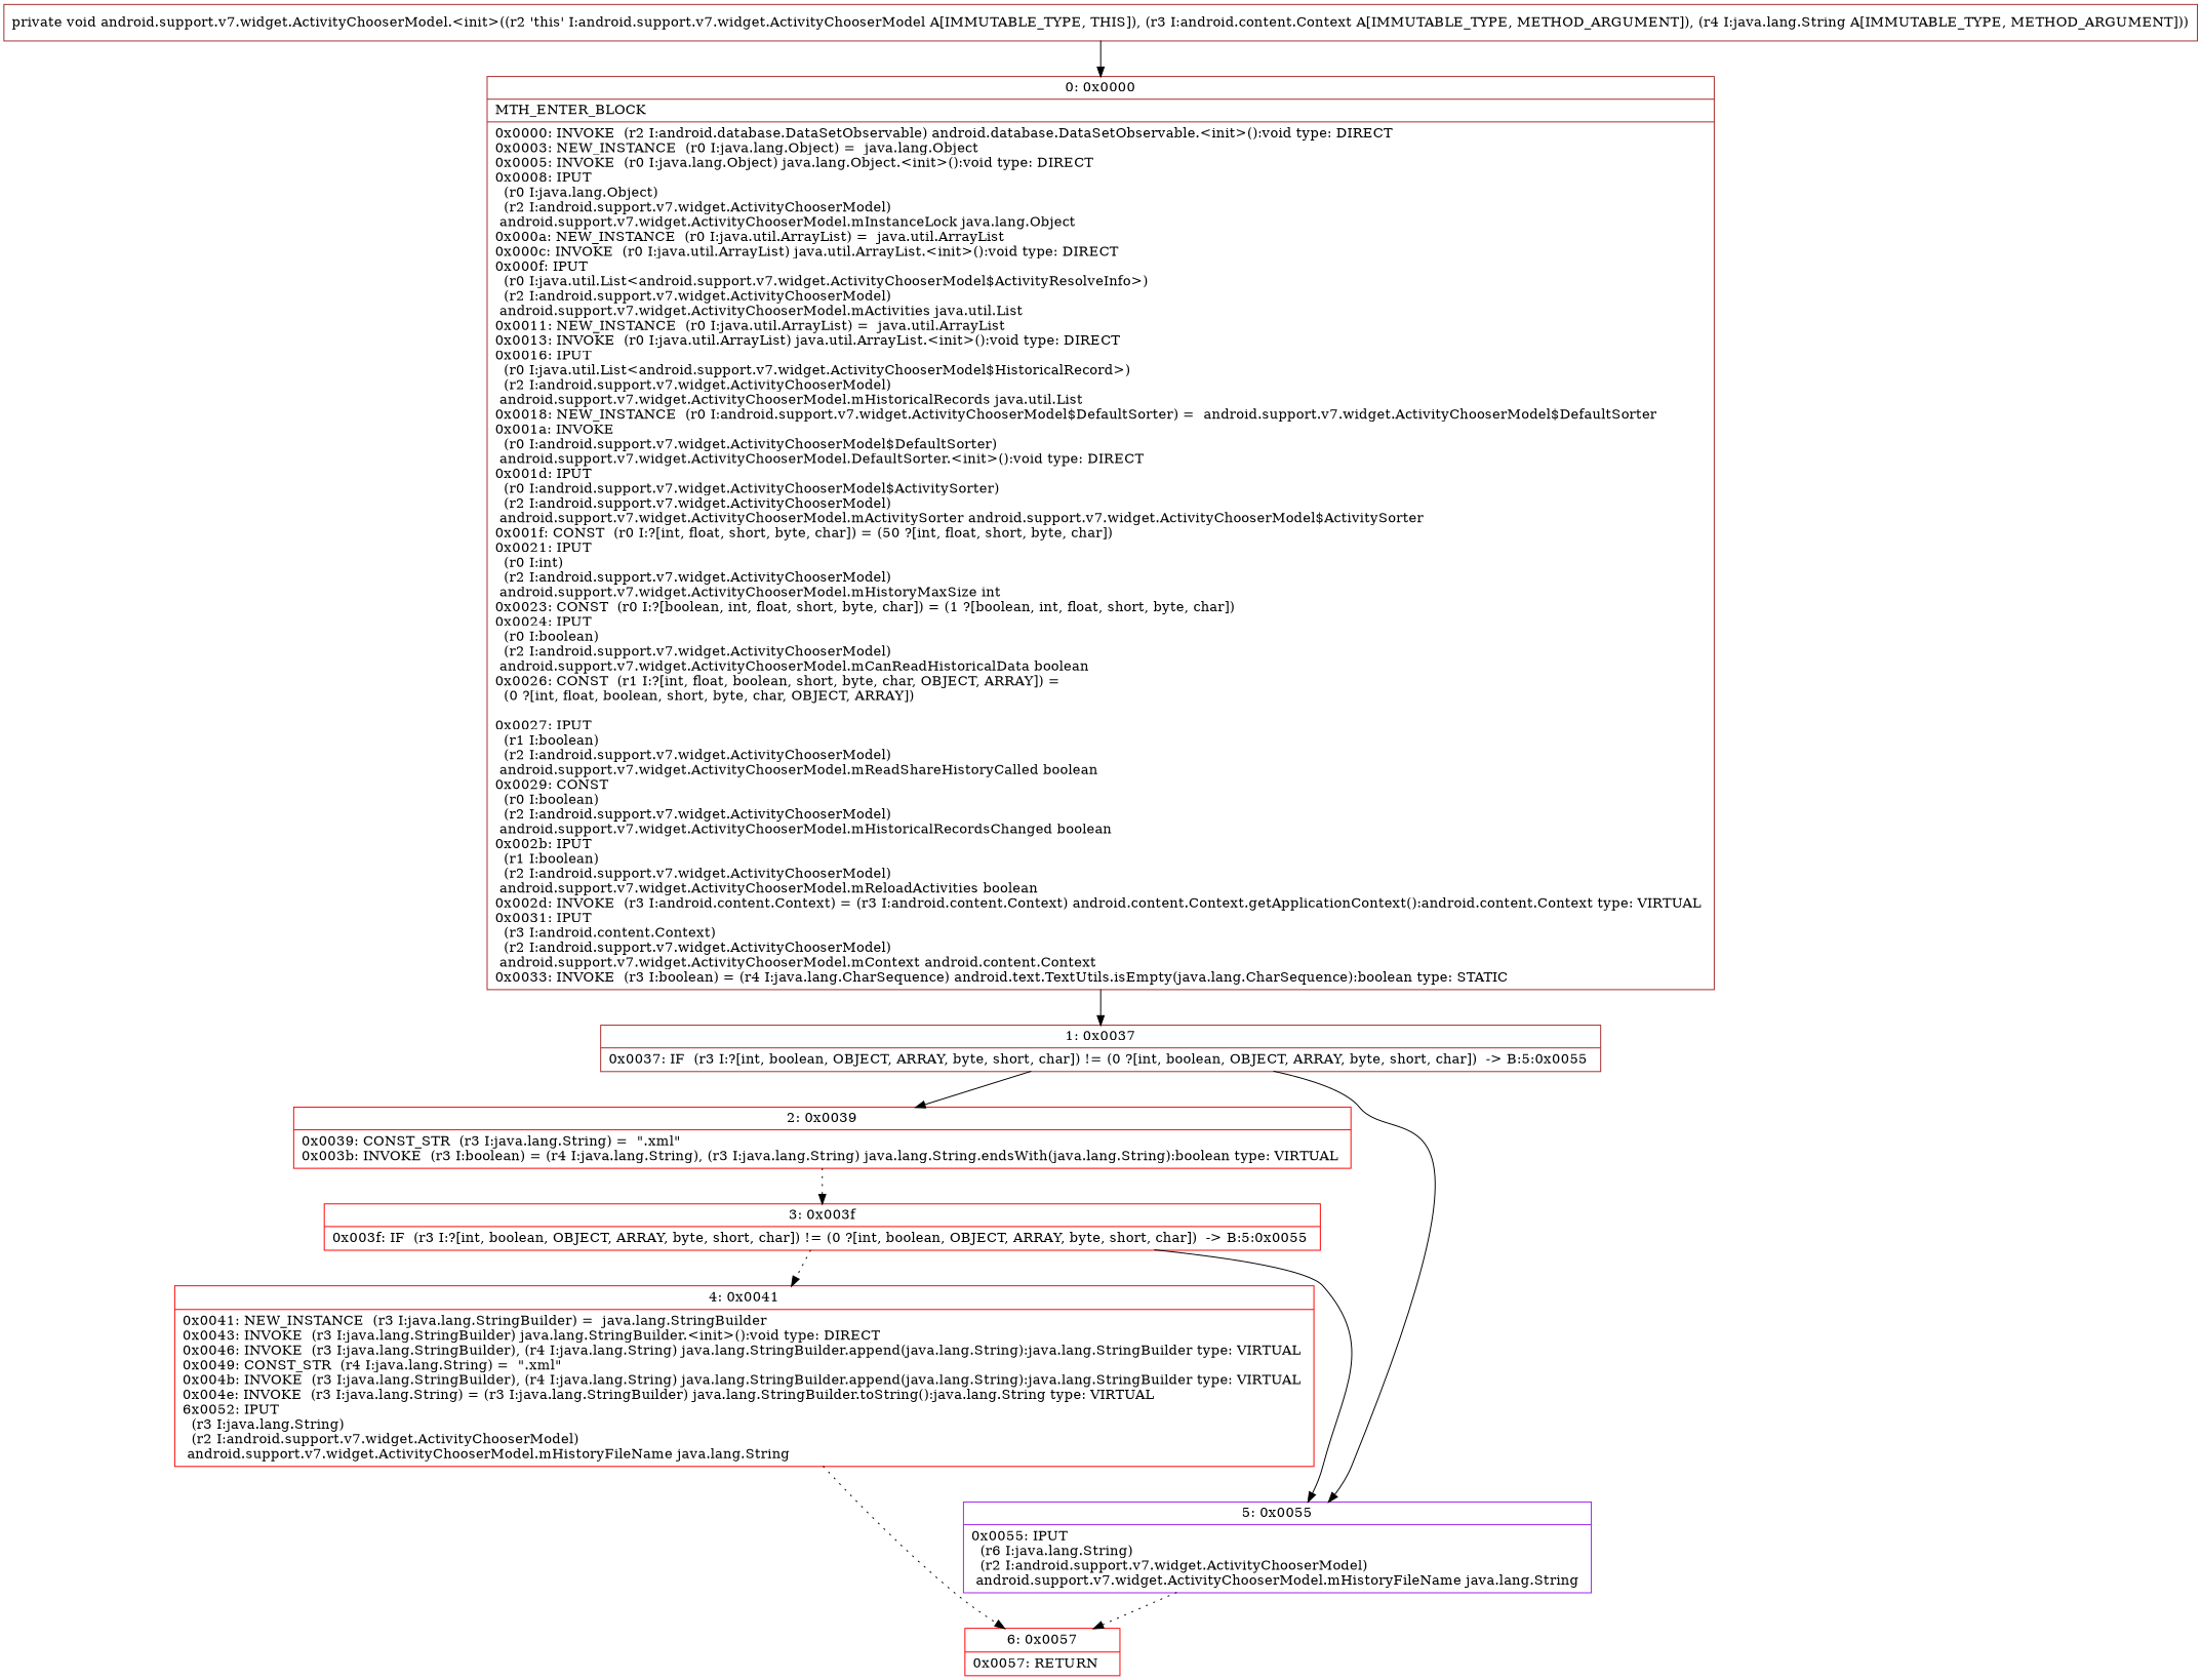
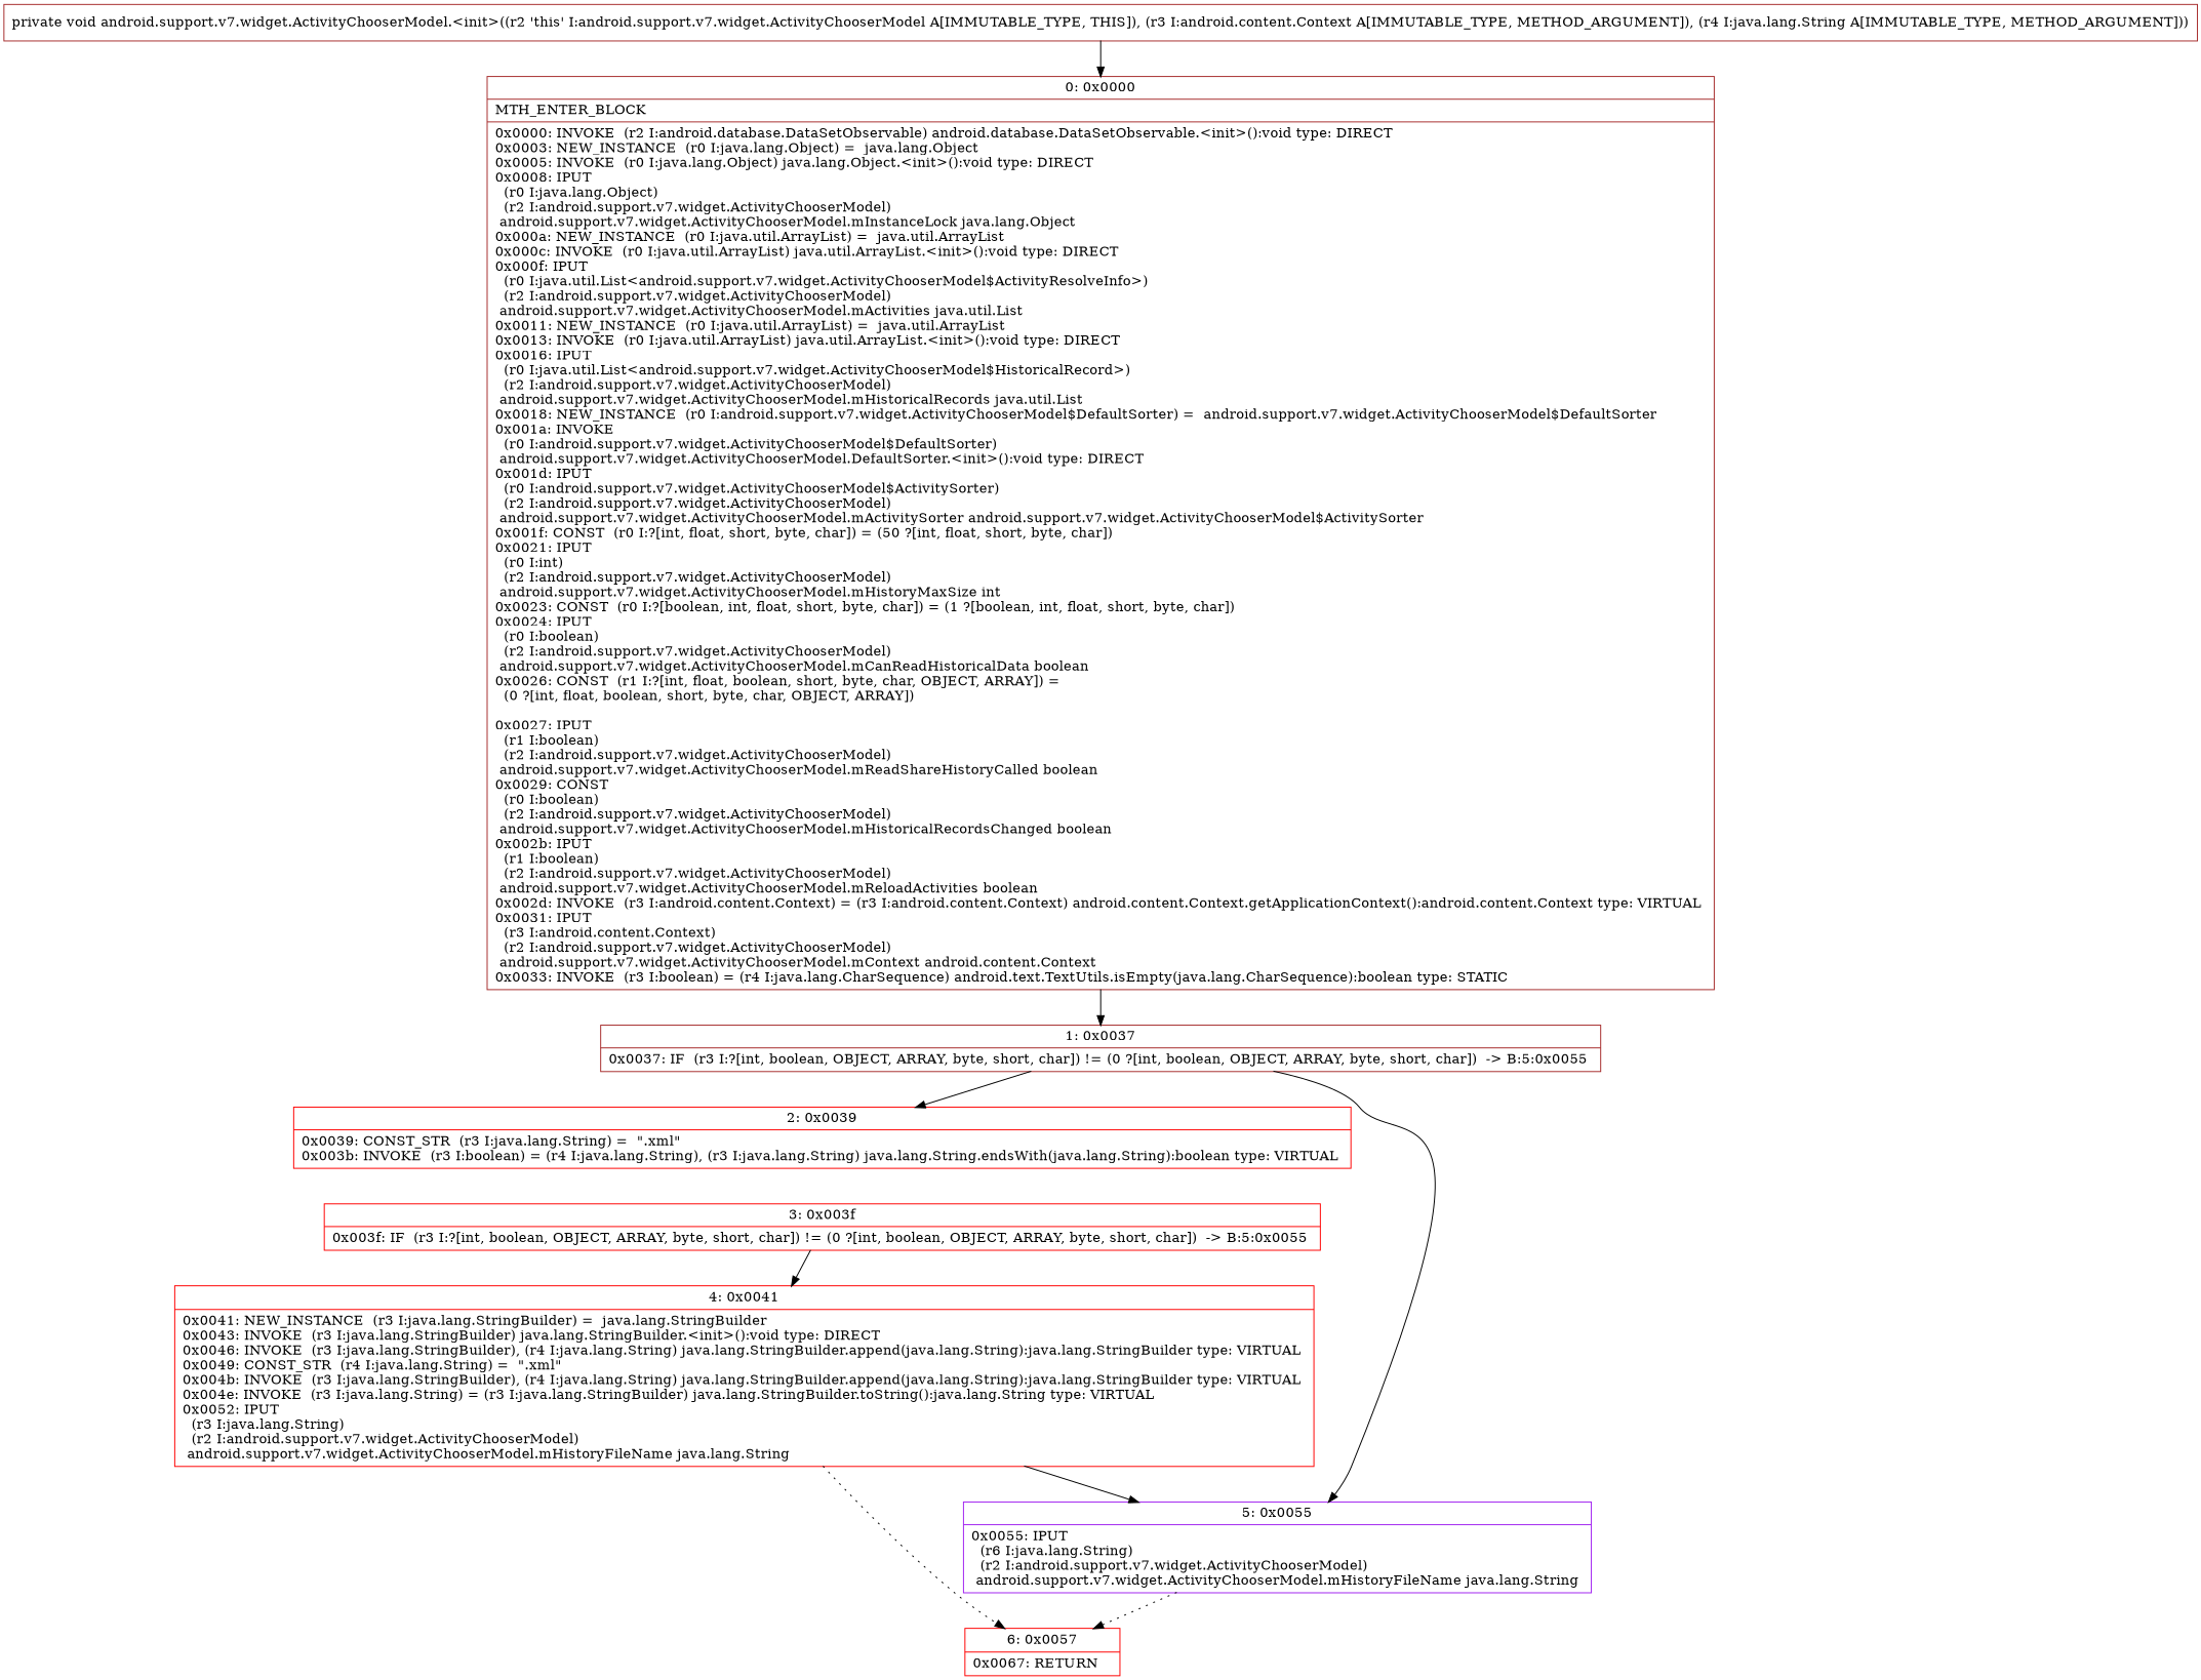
  digraph {
    node [color=red shape=record]
    edge [style=solid]
    n1 [color=brown label="{0\:\ 0x0000|MTH_ENTER_BLOCK\l|0x0000: INVOKE  (r2 I:android.database.DataSetObservable) android.database.DataSetObservable.\<init\>():void type: DIRECT \l0x0003: NEW_INSTANCE  (r0 I:java.lang.Object) =  java.lang.Object \l0x0005: INVOKE  (r0 I:java.lang.Object) java.lang.Object.\<init\>():void type: DIRECT \l0x0008: IPUT  \l  (r0 I:java.lang.Object)\l  (r2 I:android.support.v7.widget.ActivityChooserModel)\l android.support.v7.widget.ActivityChooserModel.mInstanceLock java.lang.Object \l0x000a: NEW_INSTANCE  (r0 I:java.util.ArrayList) =  java.util.ArrayList \l0x000c: INVOKE  (r0 I:java.util.ArrayList) java.util.ArrayList.\<init\>():void type: DIRECT \l0x000f: IPUT  \l  (r0 I:java.util.List\<android.support.v7.widget.ActivityChooserModel$ActivityResolveInfo\>)\l  (r2 I:android.support.v7.widget.ActivityChooserModel)\l android.support.v7.widget.ActivityChooserModel.mActivities java.util.List \l0x0011: NEW_INSTANCE  (r0 I:java.util.ArrayList) =  java.util.ArrayList \l0x0013: INVOKE  (r0 I:java.util.ArrayList) java.util.ArrayList.\<init\>():void type: DIRECT \l0x0016: IPUT  \l  (r0 I:java.util.List\<android.support.v7.widget.ActivityChooserModel$HistoricalRecord\>)\l  (r2 I:android.support.v7.widget.ActivityChooserModel)\l android.support.v7.widget.ActivityChooserModel.mHistoricalRecords java.util.List \l0x0018: NEW_INSTANCE  (r0 I:android.support.v7.widget.ActivityChooserModel$DefaultSorter) =  android.support.v7.widget.ActivityChooserModel$DefaultSorter \l0x001a: INVOKE  \l  (r0 I:android.support.v7.widget.ActivityChooserModel$DefaultSorter)\l android.support.v7.widget.ActivityChooserModel.DefaultSorter.\<init\>():void type: DIRECT \l0x001d: IPUT  \l  (r0 I:android.support.v7.widget.ActivityChooserModel$ActivitySorter)\l  (r2 I:android.support.v7.widget.ActivityChooserModel)\l android.support.v7.widget.ActivityChooserModel.mActivitySorter android.support.v7.widget.ActivityChooserModel$ActivitySorter \l0x001f: CONST  (r0 I:?[int, float, short, byte, char]) = (50 ?[int, float, short, byte, char]) \l0x0021: IPUT  \l  (r0 I:int)\l  (r2 I:android.support.v7.widget.ActivityChooserModel)\l android.support.v7.widget.ActivityChooserModel.mHistoryMaxSize int \l0x0023: CONST  (r0 I:?[boolean, int, float, short, byte, char]) = (1 ?[boolean, int, float, short, byte, char]) \l0x0024: IPUT  \l  (r0 I:boolean)\l  (r2 I:android.support.v7.widget.ActivityChooserModel)\l android.support.v7.widget.ActivityChooserModel.mCanReadHistoricalData boolean \l0x0026: CONST  (r1 I:?[int, float, boolean, short, byte, char, OBJECT, ARRAY]) = \l  (0 ?[int, float, boolean, short, byte, char, OBJECT, ARRAY])\l \l0x0027: IPUT  \l  (r1 I:boolean)\l  (r2 I:android.support.v7.widget.ActivityChooserModel)\l android.support.v7.widget.ActivityChooserModel.mReadShareHistoryCalled boolean \l0x0029: CONST  \l  (r0 I:boolean)\l  (r2 I:android.support.v7.widget.ActivityChooserModel)\l android.support.v7.widget.ActivityChooserModel.mHistoricalRecordsChanged boolean \l0x002b: IPUT  \l  (r1 I:boolean)\l  (r2 I:android.support.v7.widget.ActivityChooserModel)\l android.support.v7.widget.ActivityChooserModel.mReloadActivities boolean \l0x002d: INVOKE  (r3 I:android.content.Context) = (r3 I:android.content.Context) android.content.Context.getApplicationContext():android.content.Context type: VIRTUAL \l0x0031: IPUT  \l  (r3 I:android.content.Context)\l  (r2 I:android.support.v7.widget.ActivityChooserModel)\l android.support.v7.widget.ActivityChooserModel.mContext android.content.Context \l0x0033: INVOKE  (r3 I:boolean) = (r4 I:java.lang.CharSequence) android.text.TextUtils.isEmpty(java.lang.CharSequence):boolean type: STATIC \l}"]
    n2 [color=brown label="{1\:\ 0x0037|0x0037: IF  (r3 I:?[int, boolean, OBJECT, ARRAY, byte, short, char]) != (0 ?[int, boolean, OBJECT, ARRAY, byte, short, char])  \-\> B:5:0x0055 \l}"]
    n3 [label="{2\:\ 0x0039|0x0039: CONST_STR  (r3 I:java.lang.String) =  \".xml\" \l0x003b: INVOKE  (r3 I:boolean) = (r4 I:java.lang.String), (r3 I:java.lang.String) java.lang.String.endsWith(java.lang.String):boolean type: VIRTUAL \l}"]
    n4 [color=purple label="{5\:\ 0x0055|0x0055: IPUT  \l  (r6 I:java.lang.String)\l  (r2 I:android.support.v7.widget.ActivityChooserModel)\l android.support.v7.widget.ActivityChooserModel.mHistoryFileName java.lang.String \l}"]
    n5 [label="{3\:\ 0x003f|0x003f: IF  (r3 I:?[int, boolean, OBJECT, ARRAY, byte, short, char]) != (0 ?[int, boolean, OBJECT, ARRAY, byte, short, char])  \-\> B:5:0x0055 \l}"]
-   n6 [label="{6\:\ 0x0057|0x0057: RETURN   \l}"]
-   n7 [label="{4\:\ 0x0041|0x0041: NEW_INSTANCE  (r3 I:java.lang.StringBuilder) =  java.lang.StringBuilder \l0x0043: INVOKE  (r3 I:java.lang.StringBuilder) java.lang.StringBuilder.\<init\>():void type: DIRECT \l0x0046: INVOKE  (r3 I:java.lang.StringBuilder), (r4 I:java.lang.String) java.lang.StringBuilder.append(java.lang.String):java.lang.StringBuilder type: VIRTUAL \l0x0049: CONST_STR  (r4 I:java.lang.String) =  \".xml\" \l0x004b: INVOKE  (r3 I:java.lang.StringBuilder), (r4 I:java.lang.String) java.lang.StringBuilder.append(java.lang.String):java.lang.StringBuilder type: VIRTUAL \l0x004e: INVOKE  (r3 I:java.lang.String) = (r3 I:java.lang.StringBuilder) java.lang.StringBuilder.toString():java.lang.String type: VIRTUAL \l6x0052: IPUT  \l  (r3 I:java.lang.String)\l  (r2 I:android.support.v7.widget.ActivityChooserModel)\l android.support.v7.widget.ActivityChooserModel.mHistoryFileName java.lang.String \l}"]
+   n6 [label="{6\:\ 0x0057|0x0067: RETURN   \l}"]
+   n7 [label="{4\:\ 0x0041|0x0041: NEW_INSTANCE  (r3 I:java.lang.StringBuilder) =  java.lang.StringBuilder \l0x0043: INVOKE  (r3 I:java.lang.StringBuilder) java.lang.StringBuilder.\<init\>():void type: DIRECT \l0x0046: INVOKE  (r3 I:java.lang.StringBuilder), (r4 I:java.lang.String) java.lang.StringBuilder.append(java.lang.String):java.lang.StringBuilder type: VIRTUAL \l0x0049: CONST_STR  (r4 I:java.lang.String) =  \".xml\" \l0x004b: INVOKE  (r3 I:java.lang.StringBuilder), (r4 I:java.lang.String) java.lang.StringBuilder.append(java.lang.String):java.lang.StringBuilder type: VIRTUAL \l0x004e: INVOKE  (r3 I:java.lang.String) = (r3 I:java.lang.StringBuilder) java.lang.StringBuilder.toString():java.lang.String type: VIRTUAL \l0x0052: IPUT  \l  (r3 I:java.lang.String)\l  (r2 I:android.support.v7.widget.ActivityChooserModel)\l android.support.v7.widget.ActivityChooserModel.mHistoryFileName java.lang.String \l}"]
    n8 [color=brown label="{private void android.support.v7.widget.ActivityChooserModel.\<init\>((r2 'this' I:android.support.v7.widget.ActivityChooserModel A[IMMUTABLE_TYPE, THIS]), (r3 I:android.content.Context A[IMMUTABLE_TYPE, METHOD_ARGUMENT]), (r4 I:java.lang.String A[IMMUTABLE_TYPE, METHOD_ARGUMENT])) }"]
    n1 -> n2
    n2 -> n3
    n2 -> n4
-   n3 -> n5 [style=dotted]
    n4 -> n6 [style=dotted]
-   n5 -> n4
-   n5 -> n7 [style=dotted]
+   n7 -> n4
+   n5 -> n7
    n7 -> n6 [style=dotted]
    n8 -> n1
  }
